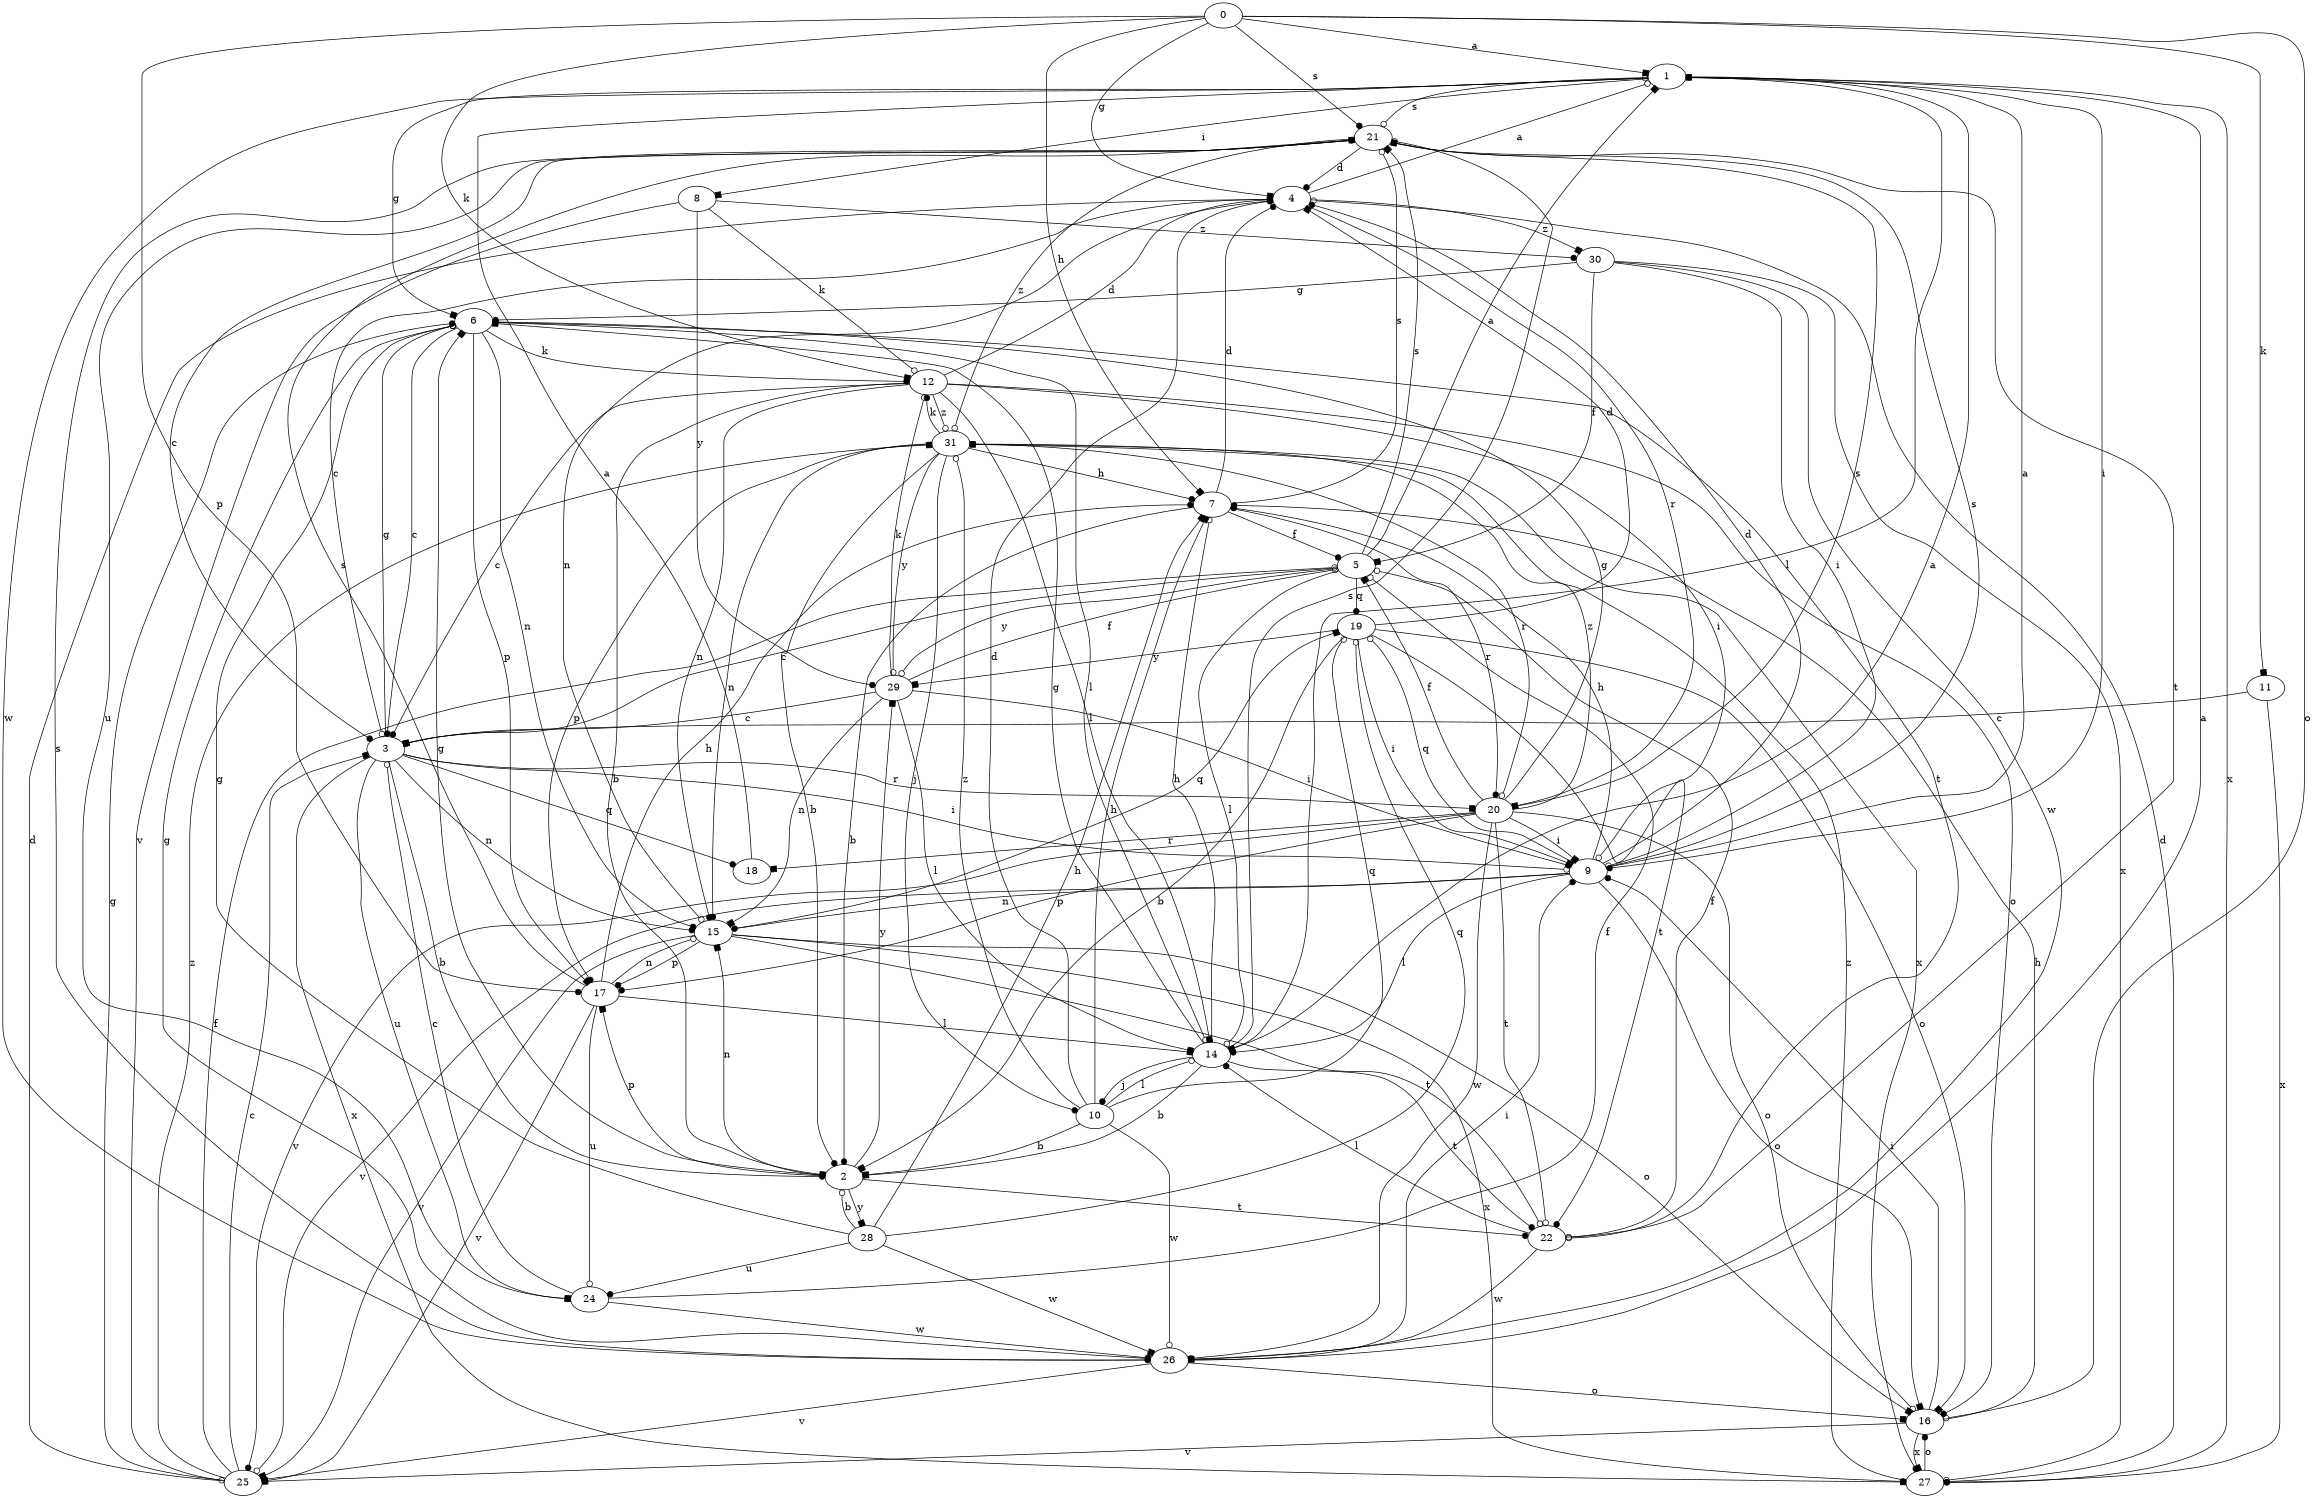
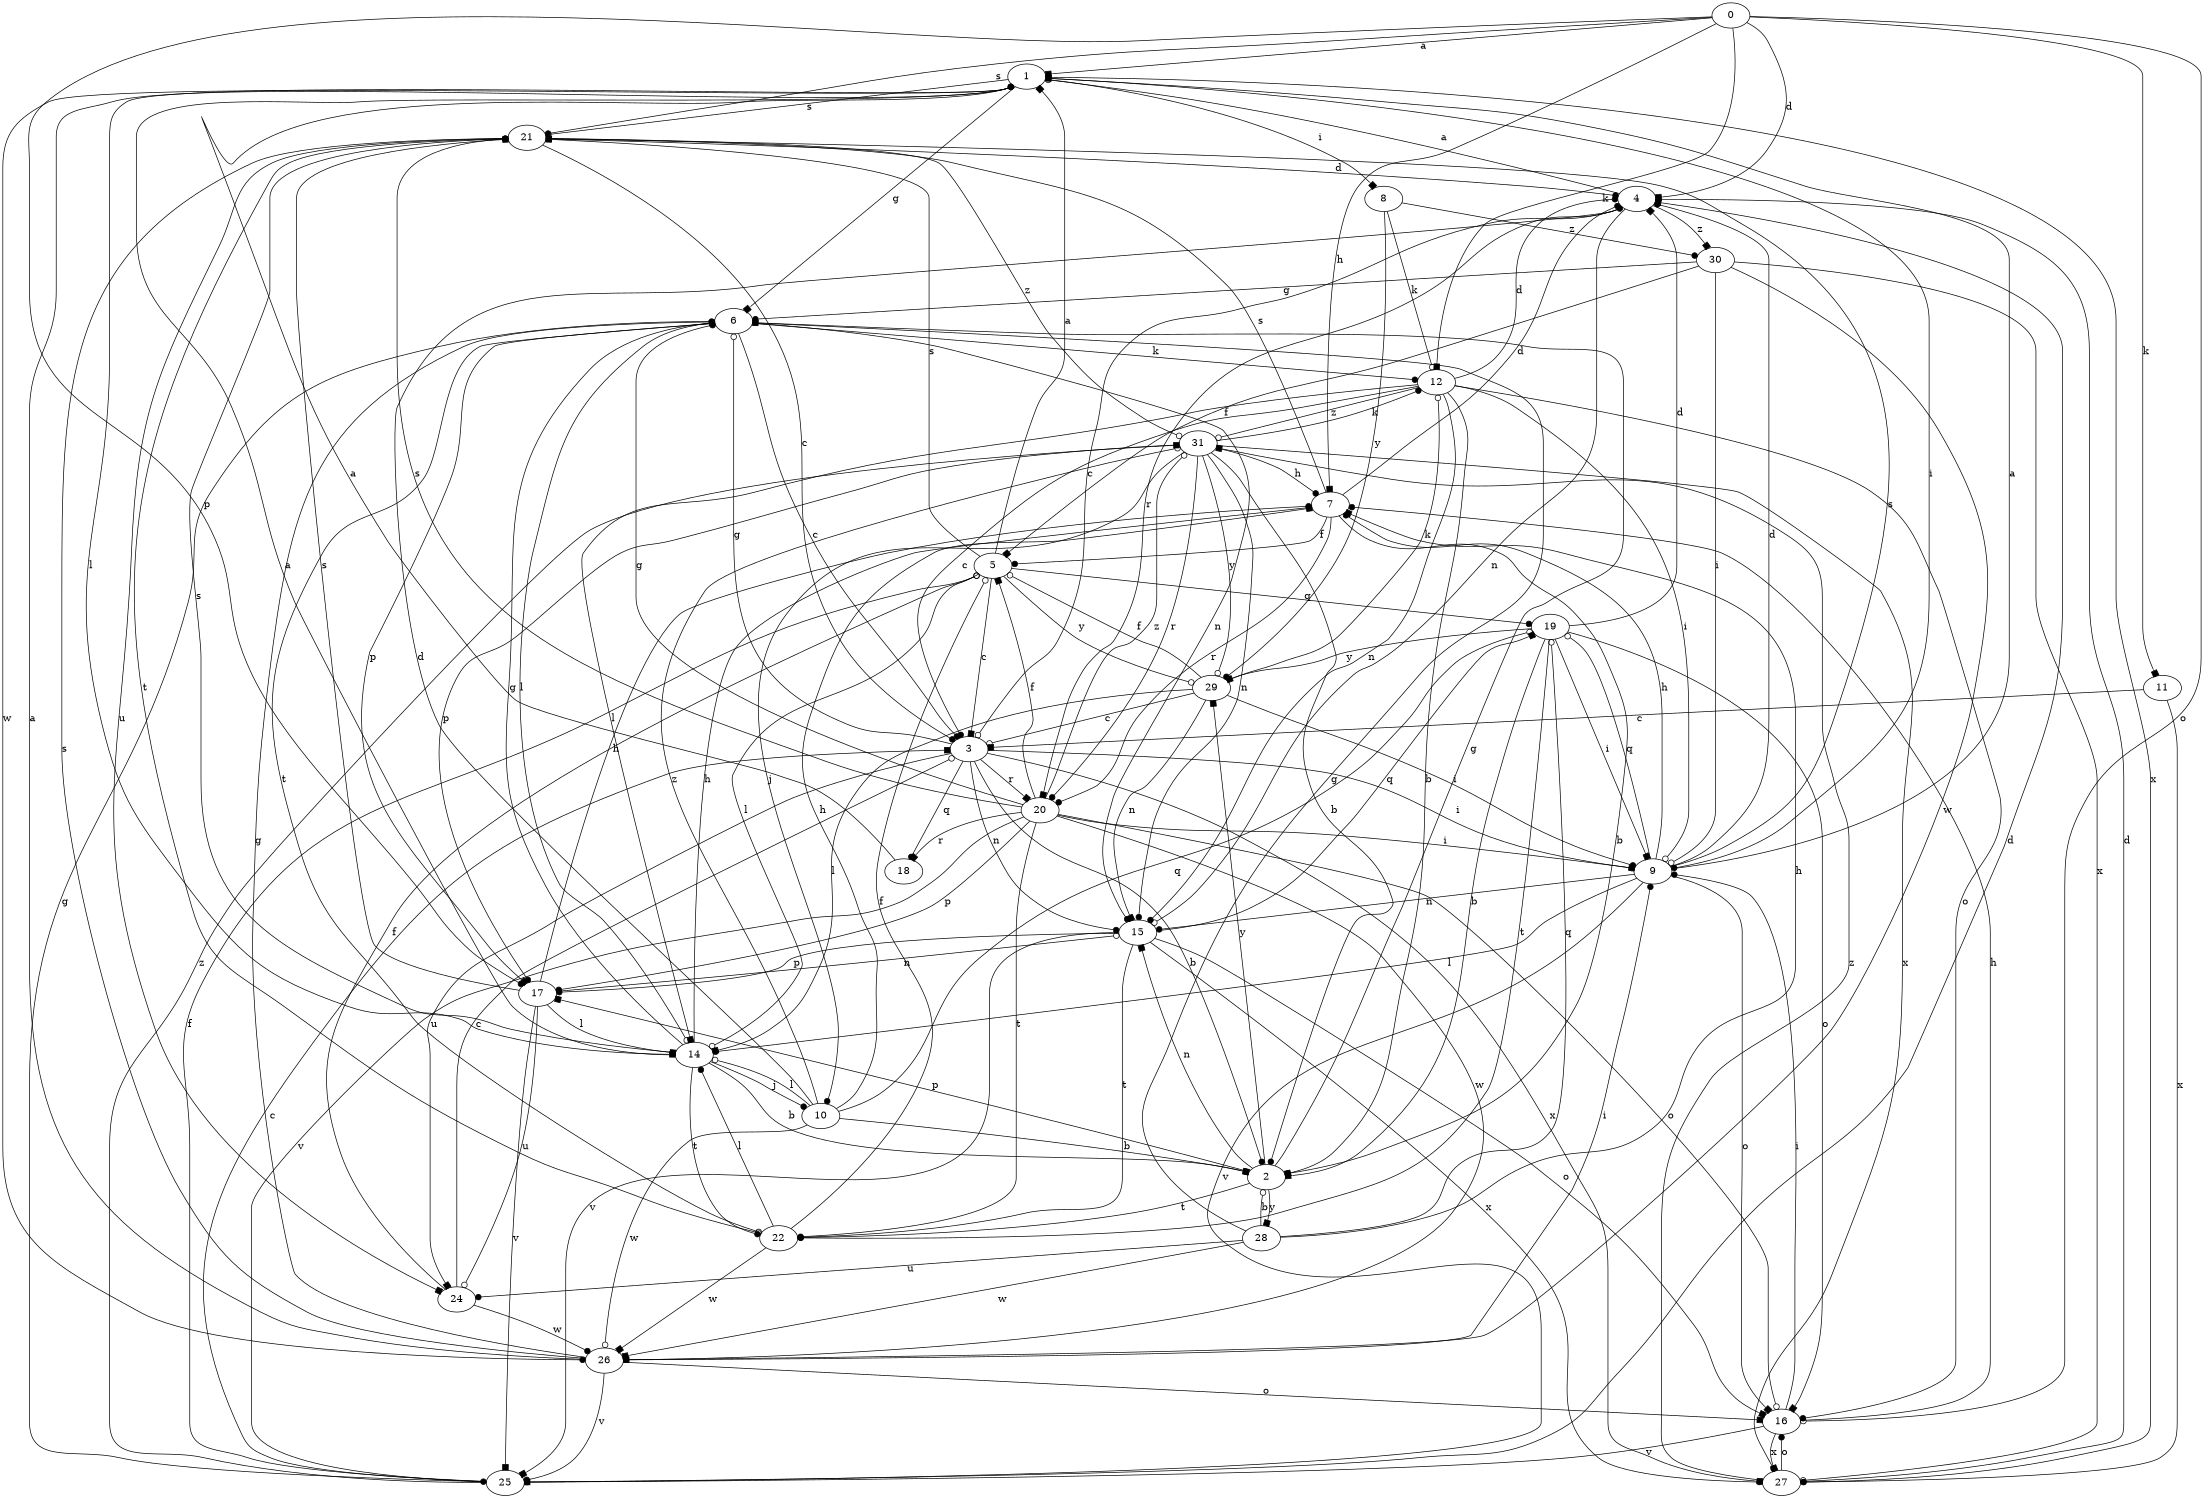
  strict digraph {
    edge [arrowhead=box]
    0
    1
    4
    7
    11
    12
    16
    17
    21
    6
    8
    9
    14
    26
    27
    15
    3
    20
    30
    2
    5
    31
    25
    24
    22
    29
    19
    10
    28
    18
    0 -> 1 [label=a]
-   0 -> 4 [label=g]
+   0 -> 4 [label=d]
    0 -> 7 [label=h]
    0 -> 11 [label=k]
    0 -> 12 [label=k]
    0 -> 16 [arrowhead=odot label=o]
    0 -> 17 [arrowhead=dot label=p]
    0 -> 21 [arrowhead=dot label=s]
    1 -> 21 [arrowhead=odot label=s]
    1 -> 6 [label=g]
    1 -> 8 [label=i]
    1 -> 9 [arrowhead=dot label=i]
    1 -> 14 [label=l]
    1 -> 26 [arrowhead=dot label=w]
    1 -> 27 [arrowhead=dot label=x]
    4 -> 1 [arrowhead=odot label=a]
    4 -> 15 [arrowhead=odot label=n]
    4 -> 3 [arrowhead=odot label=c]
    4 -> 20 [label=r]
    4 -> 30 [label=z]
    7 -> 4 [arrowhead=dot label=d]
    7 -> 21 [arrowhead=odot label=s]
    7 -> 20 [arrowhead=dot label=r]
    7 -> 2 [arrowhead=dot label=b]
    7 -> 5 [arrowhead=dot label=f]
    11 -> 27 [arrowhead=dot label=x]
    11 -> 3 [label=c]
    12 -> 4 [arrowhead=dot label=d]
    12 -> 16 [arrowhead=dot label=o]
    12 -> 9 [arrowhead=odot label=i]
    12 -> 14 [label=l]
    12 -> 15 [arrowhead=dot label=n]
    12 -> 3 [arrowhead=dot label=c]
    12 -> 2 [label=b]
    12 -> 31 [arrowhead=odot label=z]
    16 -> 7 [arrowhead=dot label=h]
    16 -> 9 [arrowhead=dot label=i]
    16 -> 27 [label=x]
    16 -> 25 [label=v]
    17 -> 7 [arrowhead=dot label=h]
    17 -> 21 [label=s]
    17 -> 14 [label=l]
    17 -> 15 [arrowhead=odot label=n]
    17 -> 25 [label=v]
    17 -> 24 [arrowhead=odot label=u]
    21 -> 4 [arrowhead=dot label=d]
    21 -> 3 [arrowhead=dot label=c]
    21 -> 31 [arrowhead=odot label=z]
    21 -> 24 [label=u]
    21 -> 22 [arrowhead=odot label=t]
    6 -> 12 [arrowhead=dot label=k]
    6 -> 17 [label=p]
    6 -> 14 [arrowhead=odot label=l]
    6 -> 15 [arrowhead=dot label=n]
    6 -> 3 [arrowhead=dot label=c]
    6 -> 22 [arrowhead=odot label=t]
    8 -> 12 [arrowhead=odot label=k]
    8 -> 30 [arrowhead=dot label=z]
-   8 -> 25 [arrowhead=odot label=v]
    8 -> 29 [arrowhead=dot label=y]
    9 -> 1 [label=a]
    9 -> 4 [arrowhead=dot label=d]
    9 -> 7 [arrowhead=dot label=h]
    9 -> 16 [label=o]
    9 -> 21 [label=s]
    9 -> 14 [arrowhead=dot label=l]
    9 -> 15 [arrowhead=dot label=n]
    9 -> 25 [arrowhead=odot label=v]
    9 -> 19 [arrowhead=odot label=q]
    14 -> 1 [arrowhead=dot label=a]
    14 -> 7 [arrowhead=odot label=h]
    14 -> 21 [arrowhead=odot label=s]
    14 -> 6 [label=g]
    14 -> 2 [label=b]
    14 -> 22 [arrowhead=dot label=t]
    14 -> 10 [arrowhead=dot label=j]
    26 -> 1 [arrowhead=dot label=a]
    26 -> 16 [label=o]
    26 -> 21 [arrowhead=dot label=s]
    26 -> 6 [arrowhead=odot label=g]
    26 -> 9 [arrowhead=dot label=i]
    26 -> 25 [arrowhead=dot label=v]
    27 -> 4 [arrowhead=odot label=d]
    27 -> 16 [arrowhead=dot label=o]
    27 -> 31 [label=z]
    15 -> 16 [label=o]
    15 -> 17 [arrowhead=dot label=p]
    15 -> 27 [arrowhead=dot label=x]
    15 -> 25 [label=v]
    15 -> 22 [arrowhead=odot label=t]
    15 -> 19 [label=q]
    3 -> 6 [arrowhead=odot label=g]
    3 -> 9 [arrowhead=odot label=i]
    3 -> 27 [label=x]
    3 -> 15 [arrowhead=dot label=n]
    3 -> 20 [label=r]
    3 -> 2 [arrowhead=dot label=b]
    3 -> 24 [label=u]
    3 -> 18 [arrowhead=dot label=q]
    20 -> 16 [arrowhead=odot label=o]
    20 -> 17 [arrowhead=dot label=p]
    20 -> 21 [arrowhead=odot label=s]
    20 -> 6 [arrowhead=dot label=g]
    20 -> 9 [label=i]
    20 -> 26 [arrowhead=odot label=w]
    20 -> 5 [label=f]
    20 -> 31 [arrowhead=odot label=z]
    20 -> 25 [arrowhead=dot label=v]
    20 -> 22 [arrowhead=odot label=t]
    20 -> 18 [label=r]
    30 -> 6 [arrowhead=dot label=g]
    30 -> 9 [arrowhead=odot label=i]
    30 -> 26 [label=w]
    30 -> 27 [arrowhead=odot label=x]
    30 -> 5 [label=f]
    2 -> 17 [label=p]
    2 -> 6 [label=g]
    2 -> 15 [label=n]
    2 -> 22 [arrowhead=dot label=t]
    2 -> 29 [label=y]
    2 -> 28 [label=y]
    5 -> 1 [label=a]
    5 -> 21 [label=s]
    5 -> 14 [arrowhead=odot label=l]
    5 -> 3 [label=c]
    5 -> 29 [arrowhead=odot label=y]
    5 -> 19 [arrowhead=dot label=q]
    31 -> 7 [arrowhead=dot label=h]
    31 -> 12 [arrowhead=dot label=k]
    31 -> 17 [arrowhead=dot label=p]
    31 -> 27 [arrowhead=dot label=x]
    31 -> 15 [arrowhead=dot label=n]
-   31 -> 20 [arrowhead=odot label=r]
+   31 -> 20 [arrowhead=dot label=r]
    31 -> 2 [arrowhead=dot label=b]
    31 -> 29 [arrowhead=odot label=y]
    31 -> 10 [arrowhead=dot label=j]
    25 -> 4 [label=d]
    25 -> 6 [arrowhead=dot label=g]
    25 -> 3 [label=c]
    25 -> 5 [arrowhead=odot label=f]
    25 -> 31 [label=z]
    24 -> 26 [arrowhead=dot label=w]
    24 -> 3 [arrowhead=odot label=c]
    24 -> 5 [arrowhead=odot label=f]
    22 -> 14 [arrowhead=dot label=l]
    22 -> 26 [label=w]
    22 -> 5 [arrowhead=odot label=f]
    29 -> 12 [arrowhead=odot label=k]
    29 -> 9 [arrowhead=dot label=i]
    29 -> 14 [label=l]
    29 -> 15 [label=n]
    29 -> 3 [arrowhead=odot label=c]
    29 -> 5 [arrowhead=odot label=f]
    19 -> 4 [label=d]
    19 -> 16 [label=o]
    19 -> 9 [label=i]
    19 -> 2 [label=b]
    19 -> 22 [arrowhead=dot label=t]
    19 -> 29 [label=y]
    10 -> 4 [arrowhead=dot label=d]
    10 -> 7 [label=h]
    10 -> 14 [arrowhead=odot label=l]
    10 -> 26 [arrowhead=odot label=w]
    10 -> 2 [label=b]
    10 -> 31 [arrowhead=odot label=z]
    10 -> 19 [arrowhead=odot label=q]
    28 -> 7 [label=h]
    28 -> 6 [arrowhead=odot label=g]
    28 -> 26 [label=w]
    28 -> 2 [arrowhead=odot label=b]
    28 -> 24 [arrowhead=dot label=u]
    28 -> 19 [arrowhead=odot label=q]
    18 -> 1 [arrowhead=odot label=a]
  }
